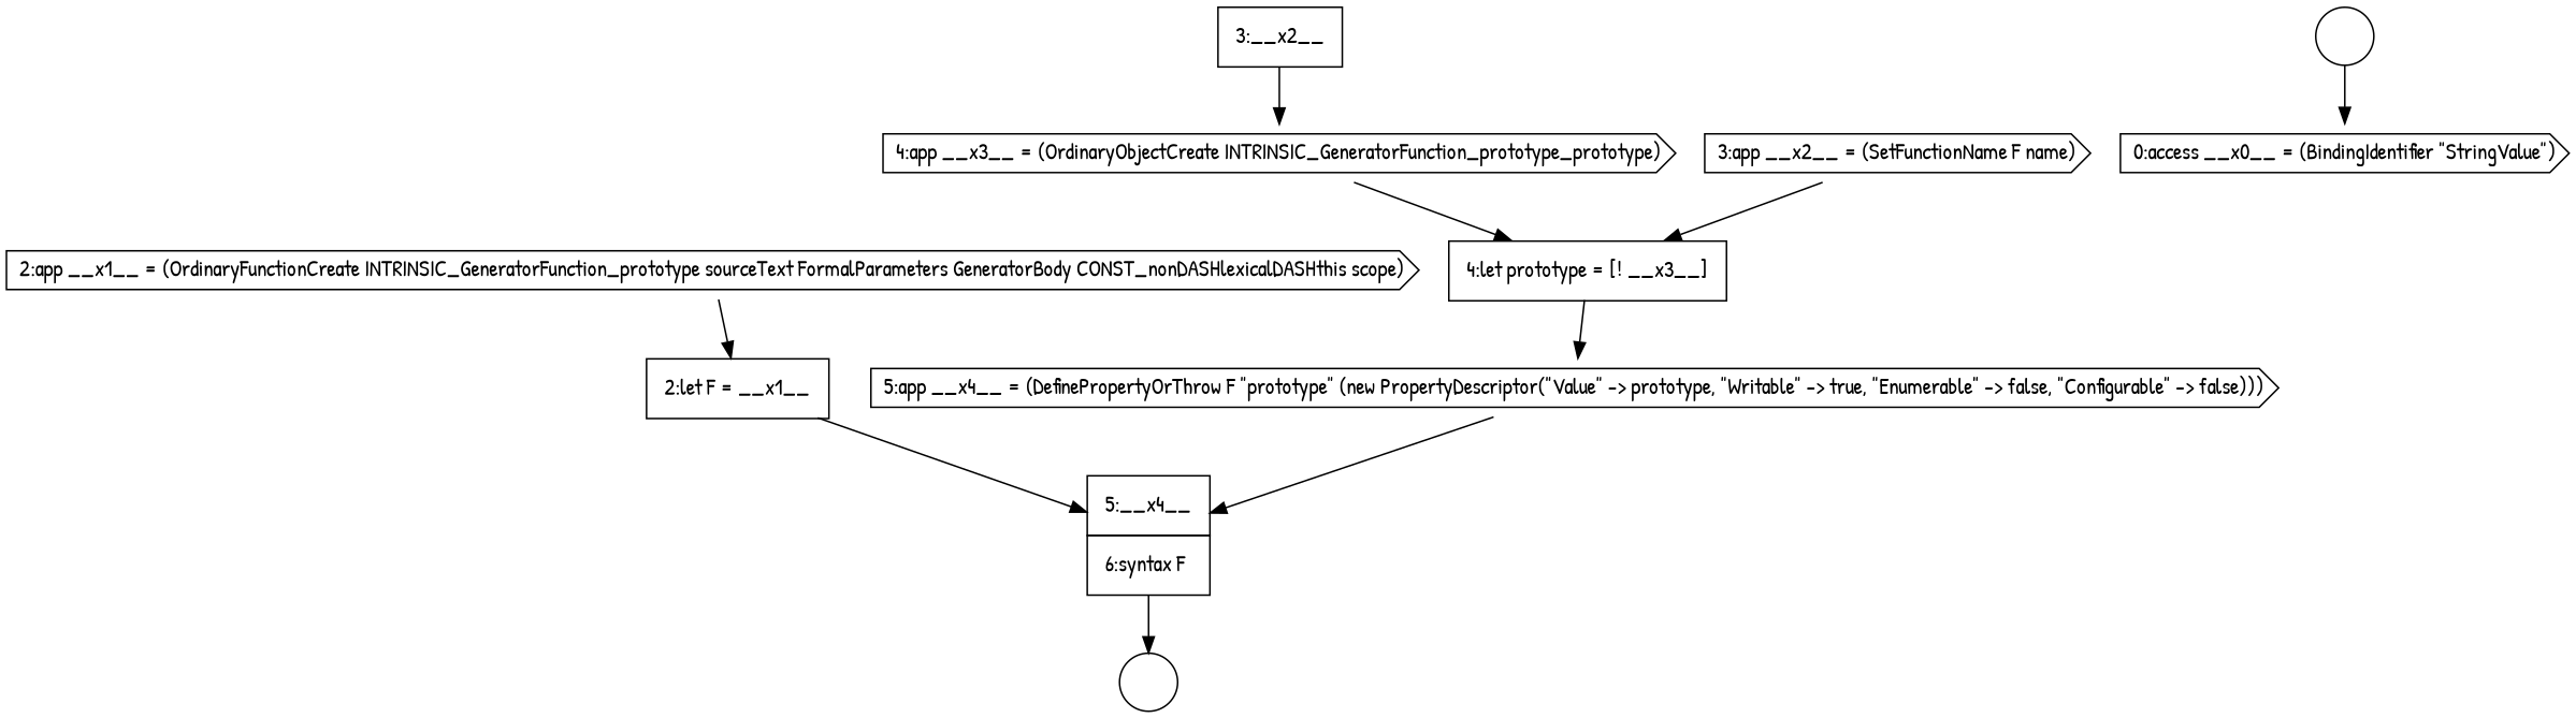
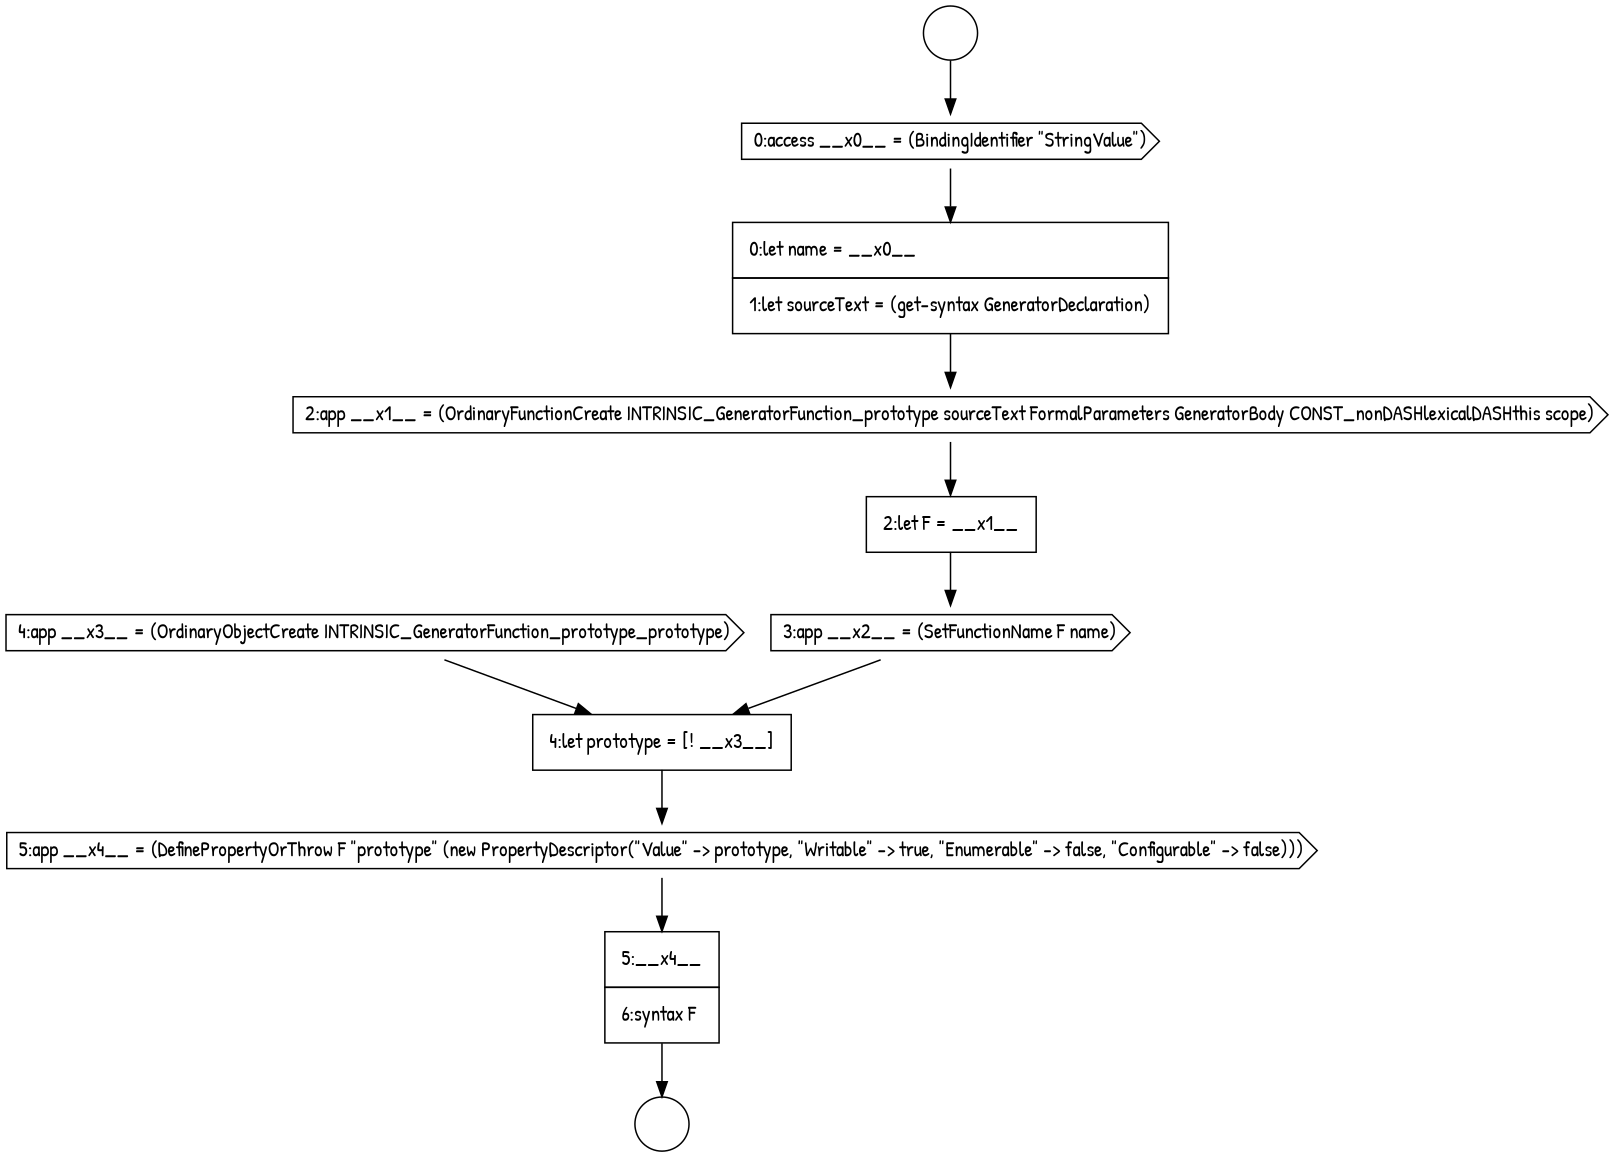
  digraph {
    fontname="Patrick Hand"
    node [color=black fillcolor=white fontname="Patrick Hand" shape=none style=filled]
    edge [color=black fontname="Patrick Hand"]
    n1 [label=<<font color="black">     <table border="0" cellborder="1" cellspacing="0" cellpadding="10">       <tr><td align="left">4:let prototype = [! __x3__]</td></tr>     </table>   </font>> margin=0]
    n2 [label=<<font color="black">5:app __x4__ = (DefinePropertyOrThrow F &quot;prototype&quot; (new PropertyDescriptor(&quot;Value&quot; -&gt; prototype, &quot;Writable&quot; -&gt; true, &quot;Enumerable&quot; -&gt; false, &quot;Configurable&quot; -&gt; false)))</font>> shape=cds]
    n3 [label=<<font color="black">     <table border="0" cellborder="1" cellspacing="0" cellpadding="10">       <tr><td align="left">5:__x4__</td></tr>       <tr><td align="left">6:syntax F</td></tr>     </table>   </font>> margin=0]
    n4 [label=" " shape=circle]
    n5 [label=<<font color="black">4:app __x3__ = (OrdinaryObjectCreate INTRINSIC_GeneratorFunction_prototype_prototype)</font>> shape=cds]
    n6 [label=<<font color="black">2:app __x1__ = (OrdinaryFunctionCreate INTRINSIC_GeneratorFunction_prototype sourceText FormalParameters GeneratorBody CONST_nonDASHlexicalDASHthis scope)</font>> shape=cds]
    n7 [label=<<font color="black">     <table border="0" cellborder="1" cellspacing="0" cellpadding="10">       <tr><td align="left">2:let F = __x1__</td></tr>     </table>   </font>> margin=0]
    n8 [label=<<font color="black">3:app __x2__ = (SetFunctionName F name)</font>> shape=cds]
    n9 [label=" " shape=circle]
    n10 [label=<<font color="black">0:access __x0__ = (BindingIdentifier &quot;StringValue&quot;)</font>> shape=cds]
-   n12 [label=<<font color="black">     <table border="0" cellborder="1" cellspacing="0" cellpadding="10">       <tr><td align="left">3:__x2__</td></tr>     </table>   </font>> margin=0]
+   n11 [label=<<font color="black">     <table border="0" cellborder="1" cellspacing="0" cellpadding="10">       <tr><td align="left">0:let name = __x0__</td></tr>       <tr><td align="left">1:let sourceText = (get-syntax GeneratorDeclaration)</td></tr>     </table>   </font>> margin=0]
    n1 -> n2
    n2 -> n3
    n3 -> n4
    n5 -> n1
    n6 -> n7
-   n7 -> n3
+   n7 -> n8
    n8 -> n1
    n9 -> n10
-   n12 -> n5
+   n10 -> n11
+   n11 -> n6
  }
